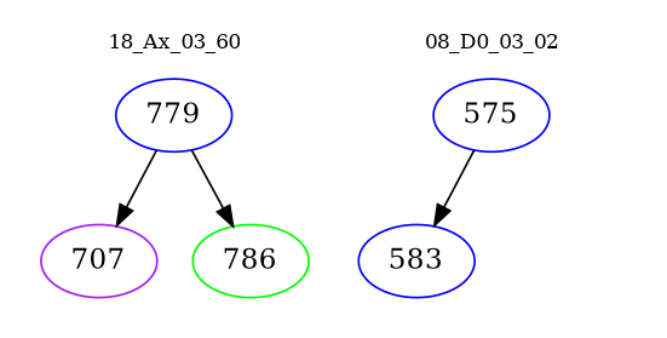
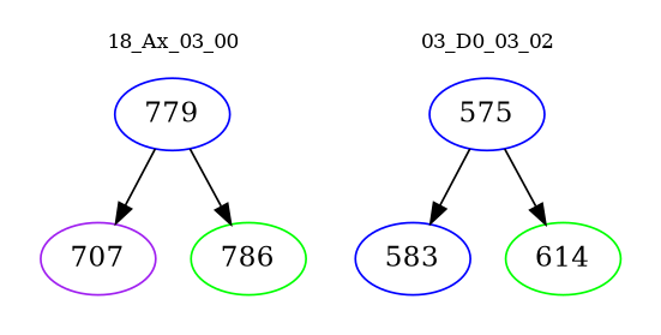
  digraph {
    node [color=blue]
    edge [color=black]
    n1 [label=779]
    n2 [color=purple label=707]
    n3 [color=green label=786]
    n4 [label=575]
    n5 [label=583]
+   n6 [color=green label=614]
    subgraph cluster_1 {
      color=white
      fontsize=10
-     label="18_Ax_03_60"
+     label="18_Ax_03_00"
      n1
      n2
      n3
    }
    subgraph cluster_2 {
      color=white
      fontsize=10
-     label="08_D0_03_02"
+     label="03_D0_03_02"
      n4
      n5
+     n6
    }
    n1 -> n2
    n1 -> n3
    n4 -> n5
+   n4 -> n6
  }
